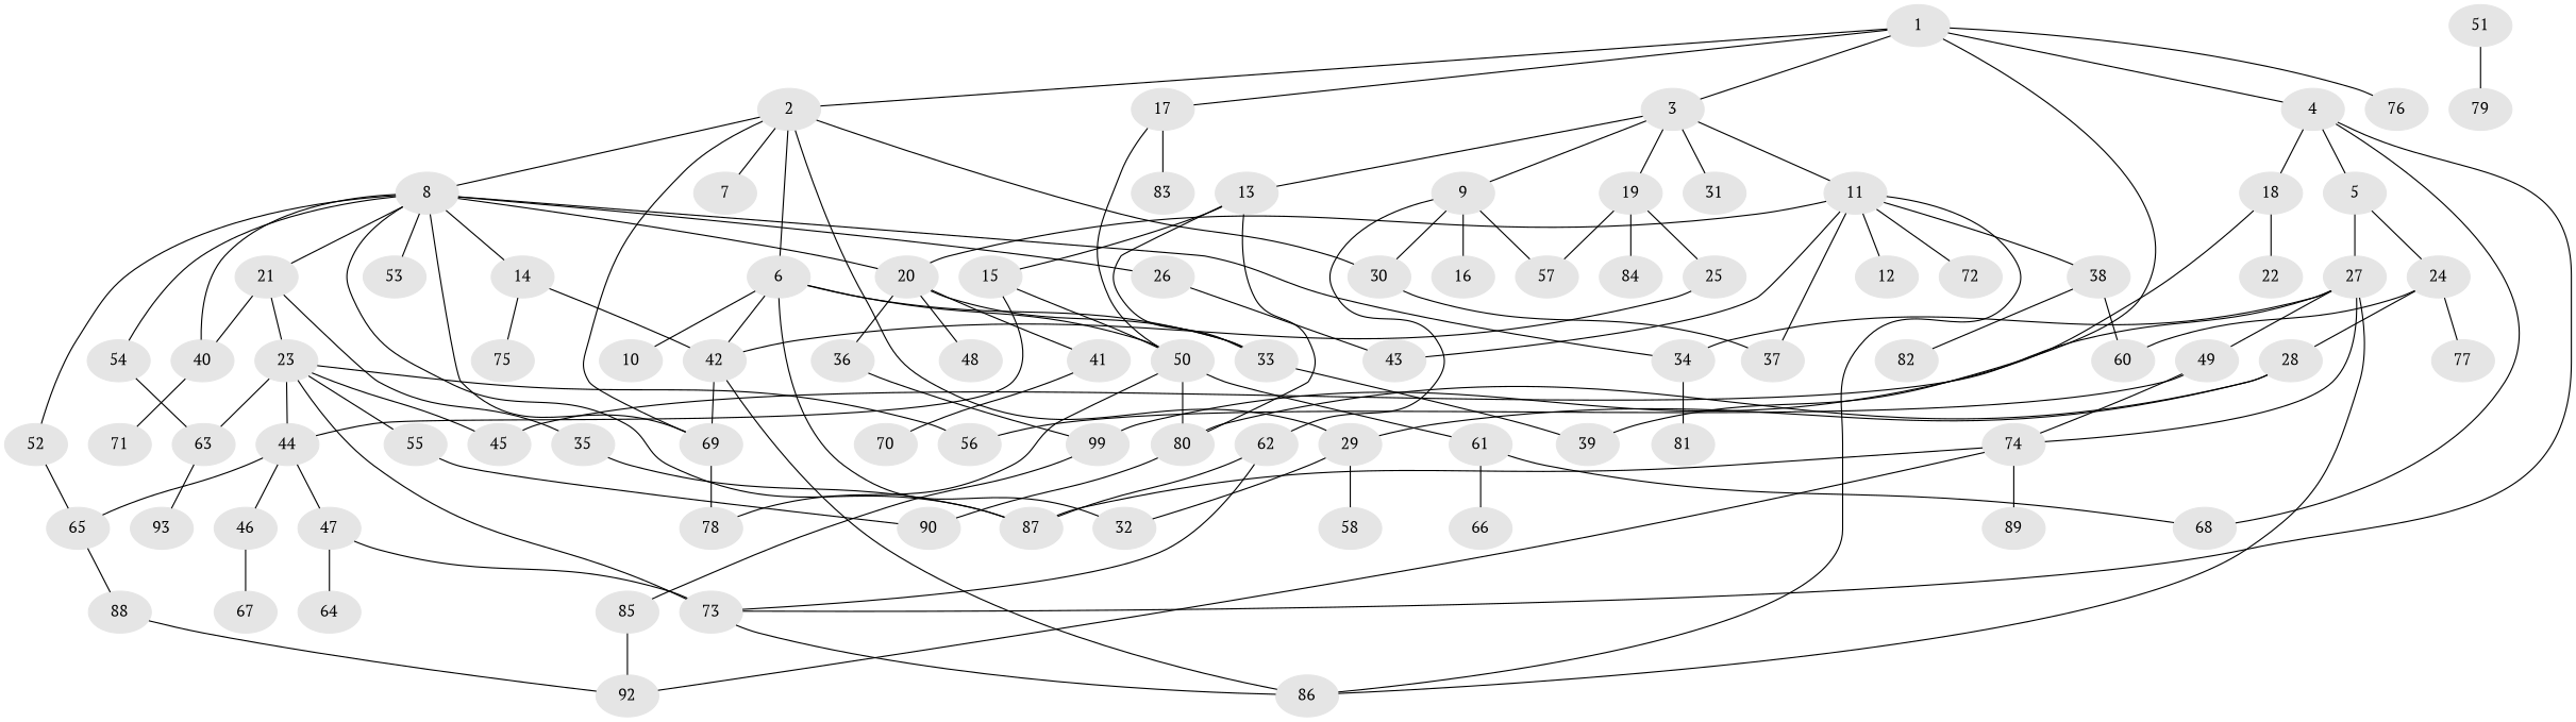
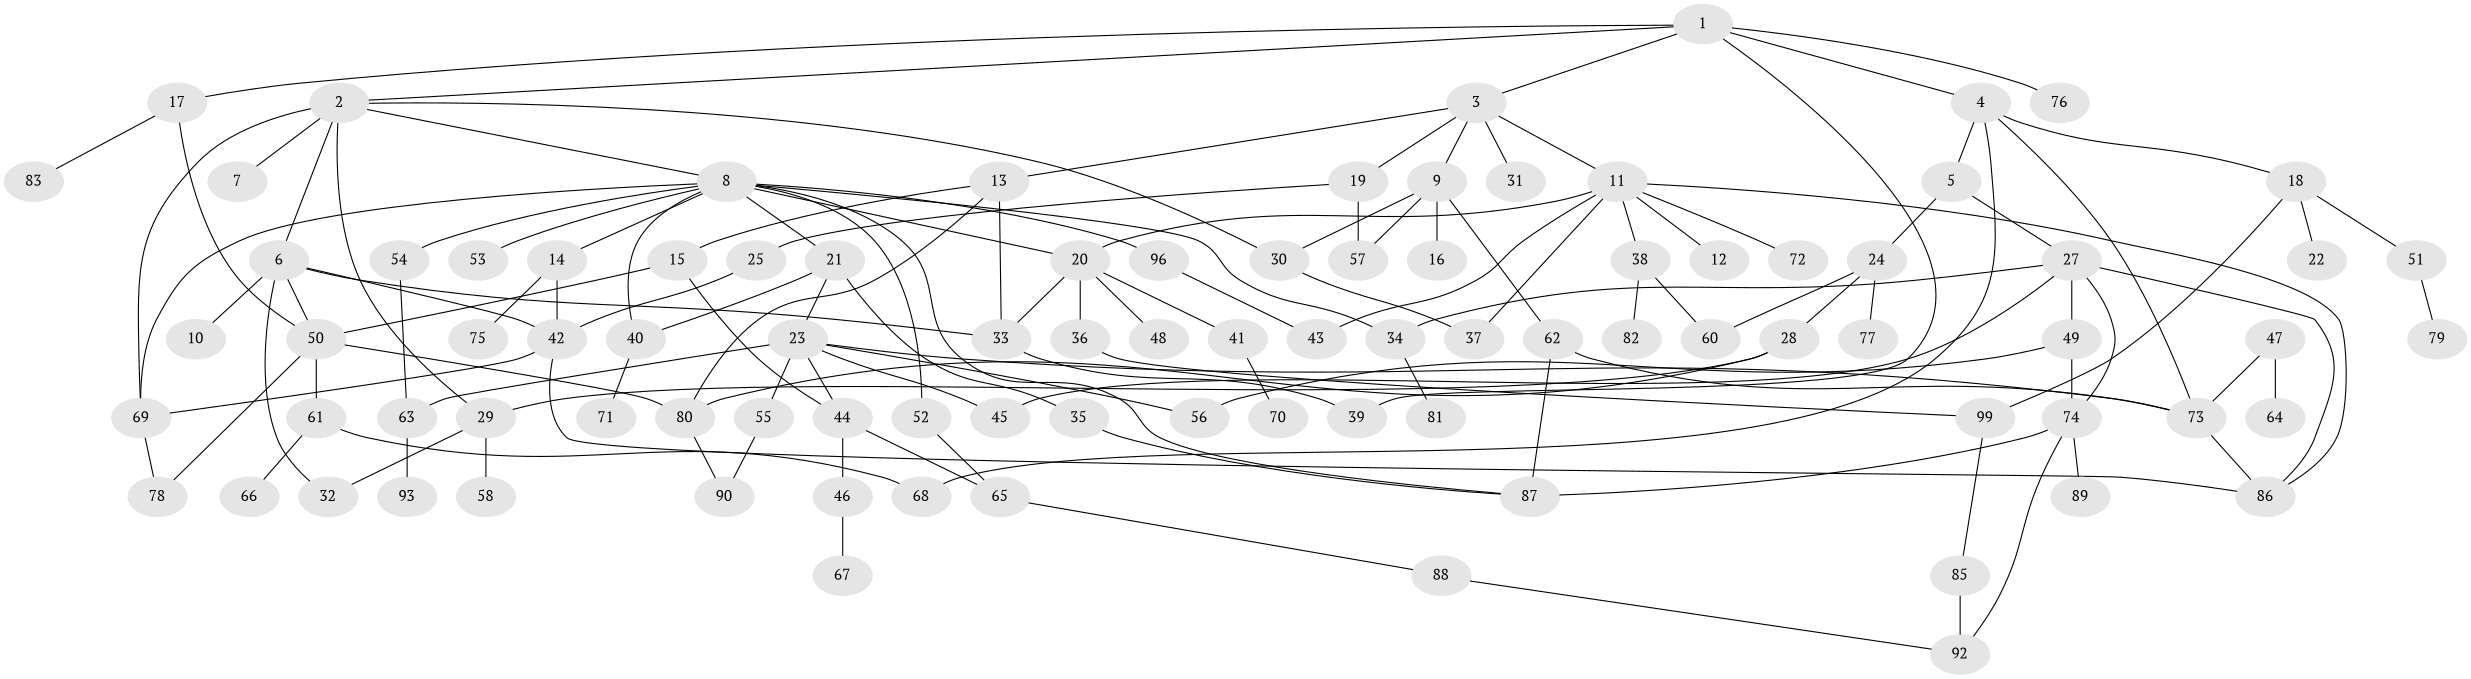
  graph {
    fontname="PT Serif"
    node [color=gray90 fontname="PT Serif" style=filled]
    edge [fontname="PT Serif"]
    1
    2
    3
    4
    17
    39
    76
    6
    7
    8
    29
    30
    69
    9
    11
    13
    19
    31
    5
    18
    68
    73
    50
    83
    10
    32
    33
    42
    14
    20
    21
-   26
+   26 [label=96]
    34
    40
    52
    53
    54
    87
    58
    37
    78
    16
    57
    62
    12
    38
    43
    72
    86
    15
    80
    25
-   84
    24
    27
    22
    51
    n58 [label=99]
    28
    60
    77
    45
    49
    74
    61
    75
    36
    41
    48
    23
    35
    81
    71
    65
    63
    82
    44
    90
    46
    47
    79
    85
    70
    55
    56
    n86 [label=93]
    89
    92
    67
    64
    88
    66
    1 -- 2
    1 -- 3
    1 -- 4
    1 -- 17
    1 -- 39
    1 -- 76
    2 -- 6
    2 -- 7
    2 -- 8
    2 -- 29
    2 -- 30
    2 -- 69
    3 -- 9
    3 -- 11
    3 -- 13
    3 -- 19
    3 -- 31
    4 -- 5
    4 -- 18
    4 -- 68
    4 -- 73
    17 -- 50
    17 -- 83
    6 -- 50
    6 -- 10
    6 -- 32
    6 -- 33
    6 -- 42
    8 -- 69
    8 -- 14
    8 -- 20
    8 -- 21
    8 -- 26
    8 -- 34
    8 -- 40
    8 -- 52
    8 -- 53
    8 -- 54
    8 -- 87
    29 -- 32
    29 -- 58
    30 -- 37
    69 -- 78
    9 -- 30
    9 -- 16
    9 -- 57
    9 -- 62
    11 -- 20
    11 -- 37
    11 -- 12
    11 -- 38
    11 -- 43
    11 -- 72
    11 -- 86
    13 -- 33
    13 -- 15
    13 -- 80
    19 -- 57
    19 -- 25
-   19 -- 84
    5 -- 24
    5 -- 27
    18 -- 22
+   18 -- 51
    18 -- n58
    73 -- 86
    50 -- 78
    50 -- 80
    50 -- 61
    33 -- 39
    42 -- 69
    42 -- 86
    14 -- 42
    14 -- 75
    20 -- 33
    20 -- 36
    20 -- 41
    20 -- 48
    21 -- 40
    21 -- 23
    21 -- 35
    26 -- 43
    34 -- 81
    40 -- 71
    52 -- 65
    54 -- 63
    62 -- 73
    62 -- 87
    38 -- 60
    38 -- 82
    15 -- 50
    15 -- 44
    80 -- 90
    25 -- 42
    24 -- 28
    24 -- 60
    24 -- 77
    27 -- 34
    27 -- 86
    27 -- 45
    27 -- 49
    27 -- 74
    51 -- 79
    n58 -- 85
    28 -- 29
    28 -- 80
    49 -- 74
    49 -- 56
    74 -- 87
    74 -- 89
    74 -- 92
    61 -- 68
    61 -- 66
    36 -- n58
    41 -- 70
    23 -- 73
    23 -- 45
    23 -- 63
    23 -- 44
    23 -- 55
    23 -- 56
    35 -- 87
    65 -- 88
    63 -- n86
    44 -- 65
    44 -- 46
-   44 -- 47
    46 -- 67
    47 -- 73
    47 -- 64
    85 -- 92
    55 -- 90
    88 -- 92
  }
